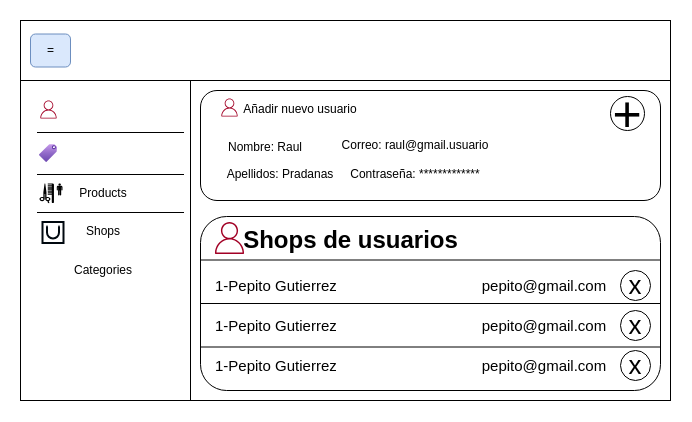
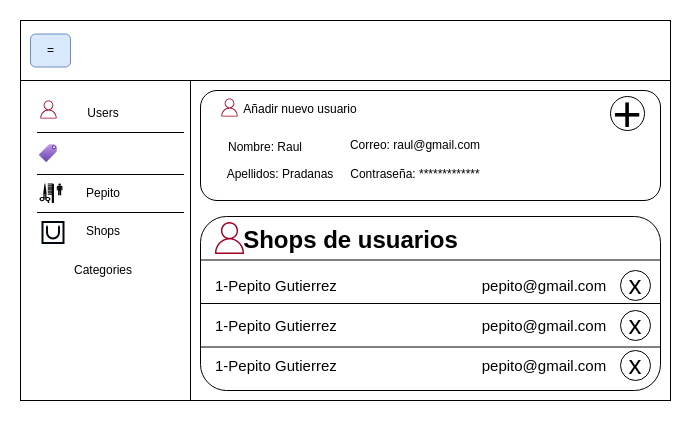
  <mxCell id="0" />
  <mxCell id="1" parent="0" />
  <mxCell id="2" value="" style="rounded=0;whiteSpace=wrap;html=1;" vertex="1" parent="1"><mxGeometry x="20" y="20" width="650" height="380" as="geometry" /></mxCell>
  <mxCell id="3" value="" style="rounded=0;whiteSpace=wrap;html=1;" vertex="1" parent="1"><mxGeometry x="20" y="20" width="650" height="60" as="geometry" /></mxCell>
  <mxCell id="4" value="=" style="rounded=1;fillColor=#dae8fc;strokeColor=#6c8ebf;html=1;align=center;verticalAlign=middle;fontStyle=0;fontSize=12;sketch=0;" vertex="1" parent="1"><mxGeometry x="30" y="33.5" width="40" height="33" as="geometry" /></mxCell>
  <mxCell id="5" value="" style="rounded=0;whiteSpace=wrap;html=1;" vertex="1" parent="1"><mxGeometry x="20" y="80" width="170" height="320" as="geometry" /></mxCell>
+ <mxCell id="6" value="Users" style="text;html=1;strokeColor=none;fillColor=none;align=center;verticalAlign=middle;whiteSpace=wrap;rounded=0;" vertex="1" parent="1"><mxGeometry x="73" y="98" width="60" height="30" as="geometry" /></mxCell>
  <mxCell id="7" value="" style="sketch=0;outlineConnect=0;fontColor=#ffffff;fillColor=#a20025;strokeColor=#6F0000;dashed=0;verticalLabelPosition=bottom;verticalAlign=top;align=center;html=1;fontSize=12;fontStyle=0;aspect=fixed;pointerEvents=1;shape=mxgraph.aws4.user;" vertex="1" parent="1"><mxGeometry x="39" y="100" width="18" height="18" as="geometry" /></mxCell>
  <mxCell id="8" value="" style="line;strokeWidth=1;fillColor=none;align=left;verticalAlign=middle;spacingTop=-1;spacingLeft=3;spacingRight=3;rotatable=0;labelPosition=right;points=[];portConstraint=eastwest;" vertex="1" parent="1"><mxGeometry x="36.5" y="128" width="147" height="8" as="geometry" /></mxCell>
  <mxCell id="9" value="Categories" style="text;html=1;strokeColor=none;fillColor=none;align=center;verticalAlign=middle;whiteSpace=wrap;rounded=0;" vertex="1" parent="1"><mxGeometry x="73" y="255" width="60" height="30" as="geometry" /></mxCell>
  <mxCell id="10" value="" style="aspect=fixed;html=1;points=[];align=center;image;fontSize=12;image=img/lib/azure2/general/Tag.svg;" vertex="1" parent="1"><mxGeometry x="39" y="144" width="18" height="18" as="geometry" /></mxCell>
  <mxCell id="11" value="" style="line;strokeWidth=1;fillColor=none;align=left;verticalAlign=middle;spacingTop=-1;spacingLeft=3;spacingRight=3;rotatable=0;labelPosition=right;points=[];portConstraint=eastwest;" vertex="1" parent="1"><mxGeometry x="36.5" y="170" width="147" height="8" as="geometry" /></mxCell>
- <mxCell id="12" value="Products" style="text;html=1;strokeColor=none;fillColor=none;align=center;verticalAlign=middle;whiteSpace=wrap;rounded=0;" vertex="1" parent="1"><mxGeometry x="73" y="178" width="60" height="30" as="geometry" /></mxCell>
+ <mxCell id="12" value="Pepito" style="text;html=1;strokeColor=none;fillColor=none;align=center;verticalAlign=middle;whiteSpace=wrap;rounded=0;" vertex="1" parent="1"><mxGeometry x="73" y="178" width="60" height="30" as="geometry" /></mxCell>
  <mxCell id="13" value="" style="line;strokeWidth=1;fillColor=none;align=left;verticalAlign=middle;spacingTop=-1;spacingLeft=3;spacingRight=3;rotatable=0;labelPosition=right;points=[];portConstraint=eastwest;" vertex="1" parent="1"><mxGeometry x="36.5" y="208" width="147" height="8" as="geometry" /></mxCell>
  <mxCell id="14" value="" style="shape=mxgraph.signs.travel.barber_shop;html=1;pointerEvents=1;fillColor=#000000;strokeColor=none;verticalLabelPosition=bottom;verticalAlign=top;align=center;" vertex="1" parent="1"><mxGeometry x="39" y="183" width="23" height="20" as="geometry" /></mxCell>
  <mxCell id="15" value="Shops" style="text;html=1;strokeColor=none;fillColor=none;align=center;verticalAlign=middle;whiteSpace=wrap;rounded=0;" vertex="1" parent="1"><mxGeometry x="73" y="216" width="60" height="30" as="geometry" /></mxCell>
  <mxCell id="16" value="" style="html=1;verticalLabelPosition=bottom;align=center;labelBackgroundColor=#ffffff;verticalAlign=top;strokeWidth=2;strokeColor=#00080F;shadow=0;dashed=0;shape=mxgraph.ios7.icons.bag;fontSize=18;" vertex="1" parent="1"><mxGeometry x="42" y="221.5" width="21" height="21" as="geometry" /></mxCell>
  <mxCell id="17" value="" style="rounded=1;whiteSpace=wrap;html=1;" vertex="1" parent="1"><mxGeometry x="200" y="90" width="460" height="110" as="geometry" /></mxCell>
  <mxCell id="18" value="Añadir nuevo usuario" style="text;html=1;strokeColor=none;fillColor=none;align=center;verticalAlign=middle;whiteSpace=wrap;rounded=0;" vertex="1" parent="1"><mxGeometry x="210" y="94" width="180" height="30" as="geometry" /></mxCell>
  <mxCell id="19" value="" style="sketch=0;outlineConnect=0;fontColor=#ffffff;fillColor=#a20025;strokeColor=#6F0000;dashed=0;verticalLabelPosition=bottom;verticalAlign=top;align=center;html=1;fontSize=12;fontStyle=0;aspect=fixed;pointerEvents=1;shape=mxgraph.aws4.user;" vertex="1" parent="1"><mxGeometry x="220" y="98" width="18" height="18" as="geometry" /></mxCell>
  <mxCell id="20" value="Nombre: Raul" style="text;html=1;strokeColor=none;fillColor=none;align=center;verticalAlign=middle;whiteSpace=wrap;rounded=0;labelBackgroundColor=#FFFFFF;fontColor=#000000;" vertex="1" parent="1"><mxGeometry x="200" y="132" width="130" height="30" as="geometry" /></mxCell>
  <mxCell id="21" value="Apellidos: Pradanas" style="text;html=1;strokeColor=none;fillColor=none;align=center;verticalAlign=middle;whiteSpace=wrap;rounded=0;labelBackgroundColor=#FFFFFF;fontColor=#000000;" vertex="1" parent="1"><mxGeometry x="210" y="159" width="140" height="30" as="geometry" /></mxCell>
- <mxCell id="22" value="Correo: raul@gmail.usuario" style="text;html=1;strokeColor=none;fillColor=none;align=center;verticalAlign=middle;whiteSpace=wrap;rounded=0;labelBackgroundColor=#FFFFFF;fontColor=#000000;" vertex="1" parent="1"><mxGeometry x="300" y="130" width="230" height="30" as="geometry" /></mxCell>
+ <mxCell id="22" value="Correo: raul@gmail.com" style="text;html=1;strokeColor=none;fillColor=none;align=center;verticalAlign=middle;whiteSpace=wrap;rounded=0;labelBackgroundColor=#FFFFFF;fontColor=#000000;" vertex="1" parent="1"><mxGeometry x="300" y="130" width="230" height="30" as="geometry" /></mxCell>
  <mxCell id="23" value="Contraseña: *************" style="text;html=1;strokeColor=none;fillColor=none;align=center;verticalAlign=middle;whiteSpace=wrap;rounded=0;labelBackgroundColor=#FFFFFF;fontColor=#000000;" vertex="1" parent="1"><mxGeometry x="300" y="159" width="230" height="30" as="geometry" /></mxCell>
  <mxCell id="24" value="&lt;font style=&quot;font-size: 50px&quot;&gt;+&lt;/font&gt;" style="ellipse;whiteSpace=wrap;html=1;aspect=fixed;labelBackgroundColor=none;fontColor=default;" vertex="1" parent="1"><mxGeometry x="610" y="96" width="34" height="34" as="geometry" /></mxCell>
  <mxCell id="25" value="" style="rounded=1;whiteSpace=wrap;html=1;labelBackgroundColor=none;fontSize=50;fontColor=default;" vertex="1" parent="1"><mxGeometry x="200" y="216" width="460" height="174" as="geometry" /></mxCell>
  <mxCell id="26" value="" style="endArrow=none;html=1;fontSize=50;fontColor=default;exitX=0;exitY=0.5;exitDx=0;exitDy=0;entryX=1;entryY=0.5;entryDx=0;entryDy=0;" edge="1" parent="1" source="25" target="25"><mxGeometry width="50" height="50" relative="1" as="geometry"><mxPoint x="330" y="160" as="sourcePoint" /><mxPoint x="380" y="110" as="targetPoint" /></mxGeometry></mxCell>
  <mxCell id="27" value="Shops de usuarios" style="text;strokeColor=none;fillColor=none;html=1;fontSize=24;fontStyle=1;verticalAlign=middle;align=center;labelBackgroundColor=none;fontColor=default;" vertex="1" parent="1"><mxGeometry x="220" y="220" width="260" height="40" as="geometry" /></mxCell>
  <mxCell id="28" value="" style="sketch=0;outlineConnect=0;fontColor=#ffffff;fillColor=#a20025;strokeColor=#6F0000;dashed=0;verticalLabelPosition=bottom;verticalAlign=top;align=center;html=1;fontSize=12;fontStyle=0;aspect=fixed;pointerEvents=1;shape=mxgraph.aws4.user;" vertex="1" parent="1"><mxGeometry x="213" y="221.5" width="32" height="32" as="geometry" /></mxCell>
  <mxCell id="29" value="" style="endArrow=none;html=1;fontSize=50;fontColor=default;exitX=0;exitY=0.75;exitDx=0;exitDy=0;entryX=1;entryY=0.75;entryDx=0;entryDy=0;startArrow=none;" edge="1" parent="1" source="25" target="25"><mxGeometry width="50" height="50" relative="1" as="geometry"><mxPoint x="210" y="313" as="sourcePoint" /><mxPoint x="670" y="313" as="targetPoint" /></mxGeometry></mxCell>
  <mxCell id="30" value="" style="endArrow=none;html=1;fontSize=50;fontColor=default;exitX=0;exitY=0.25;exitDx=0;exitDy=0;entryX=1;entryY=0.25;entryDx=0;entryDy=0;" edge="1" parent="1" source="25" target="25"><mxGeometry width="50" height="50" relative="1" as="geometry"><mxPoint x="210" y="313" as="sourcePoint" /><mxPoint x="670" y="313" as="targetPoint" /></mxGeometry></mxCell>
  <mxCell id="31" value="1-Pepito Gutierrez&lt;span style=&quot;white-space: pre&quot;&gt;&#09;&lt;/span&gt;&lt;span style=&quot;white-space: pre&quot;&gt;&#09;&lt;/span&gt;&lt;span style=&quot;white-space: pre&quot;&gt;&#09;&lt;/span&gt;&lt;span style=&quot;white-space: pre&quot;&gt;&#09;&lt;span style=&quot;white-space: pre&quot;&gt;&#09;&lt;/span&gt;p&lt;/span&gt;epito@gmail.com" style="text;html=1;strokeColor=none;fillColor=none;align=left;verticalAlign=middle;whiteSpace=wrap;rounded=0;labelBackgroundColor=none;fontSize=15;fontColor=default;" vertex="1" parent="1"><mxGeometry x="213" y="270" width="420" height="30" as="geometry" /></mxCell>
  <mxCell id="32" value="1-Pepito Gutierrez&lt;span style=&quot;white-space: pre&quot;&gt;&#09;&lt;/span&gt;&lt;span style=&quot;white-space: pre&quot;&gt;&#09;&lt;/span&gt;&lt;span style=&quot;white-space: pre&quot;&gt;&#09;&lt;/span&gt;&lt;span style=&quot;white-space: pre&quot;&gt;&#09;&lt;span style=&quot;white-space: pre&quot;&gt;&#09;&lt;/span&gt;p&lt;/span&gt;epito@gmail.com" style="text;html=1;strokeColor=none;fillColor=none;align=left;verticalAlign=middle;whiteSpace=wrap;rounded=0;labelBackgroundColor=none;fontSize=15;fontColor=default;" vertex="1" parent="1"><mxGeometry x="213" y="310" width="420" height="30" as="geometry" /></mxCell>
  <mxCell id="33" value="1-Pepito Gutierrez&lt;span style=&quot;white-space: pre&quot;&gt;&#09;&lt;/span&gt;&lt;span style=&quot;white-space: pre&quot;&gt;&#09;&lt;/span&gt;&lt;span style=&quot;white-space: pre&quot;&gt;&#09;&lt;/span&gt;&lt;span style=&quot;white-space: pre&quot;&gt;&#09;&lt;span style=&quot;white-space: pre&quot;&gt;&#09;&lt;/span&gt;p&lt;/span&gt;epito@gmail.com" style="text;html=1;strokeColor=none;fillColor=none;align=left;verticalAlign=middle;whiteSpace=wrap;rounded=0;labelBackgroundColor=none;fontSize=15;fontColor=default;" vertex="1" parent="1"><mxGeometry x="213" y="350" width="420" height="30" as="geometry" /></mxCell>
  <mxCell id="34" value="&lt;span style=&quot;font-size: 26px&quot;&gt;x&lt;/span&gt;" style="ellipse;whiteSpace=wrap;html=1;aspect=fixed;labelBackgroundColor=none;fontColor=default;" vertex="1" parent="1"><mxGeometry x="620" y="270" width="30" height="30" as="geometry" /></mxCell>
  <mxCell id="35" value="&lt;span style=&quot;font-size: 26px&quot;&gt;x&lt;/span&gt;" style="ellipse;whiteSpace=wrap;html=1;aspect=fixed;labelBackgroundColor=none;fontColor=default;" vertex="1" parent="1"><mxGeometry x="620" y="310" width="30" height="30" as="geometry" /></mxCell>
  <mxCell id="36" value="&lt;span style=&quot;font-size: 26px&quot;&gt;x&lt;/span&gt;" style="ellipse;whiteSpace=wrap;html=1;aspect=fixed;labelBackgroundColor=none;fontColor=default;" vertex="1" parent="1"><mxGeometry x="620" y="350" width="30" height="30" as="geometry" /></mxCell>
